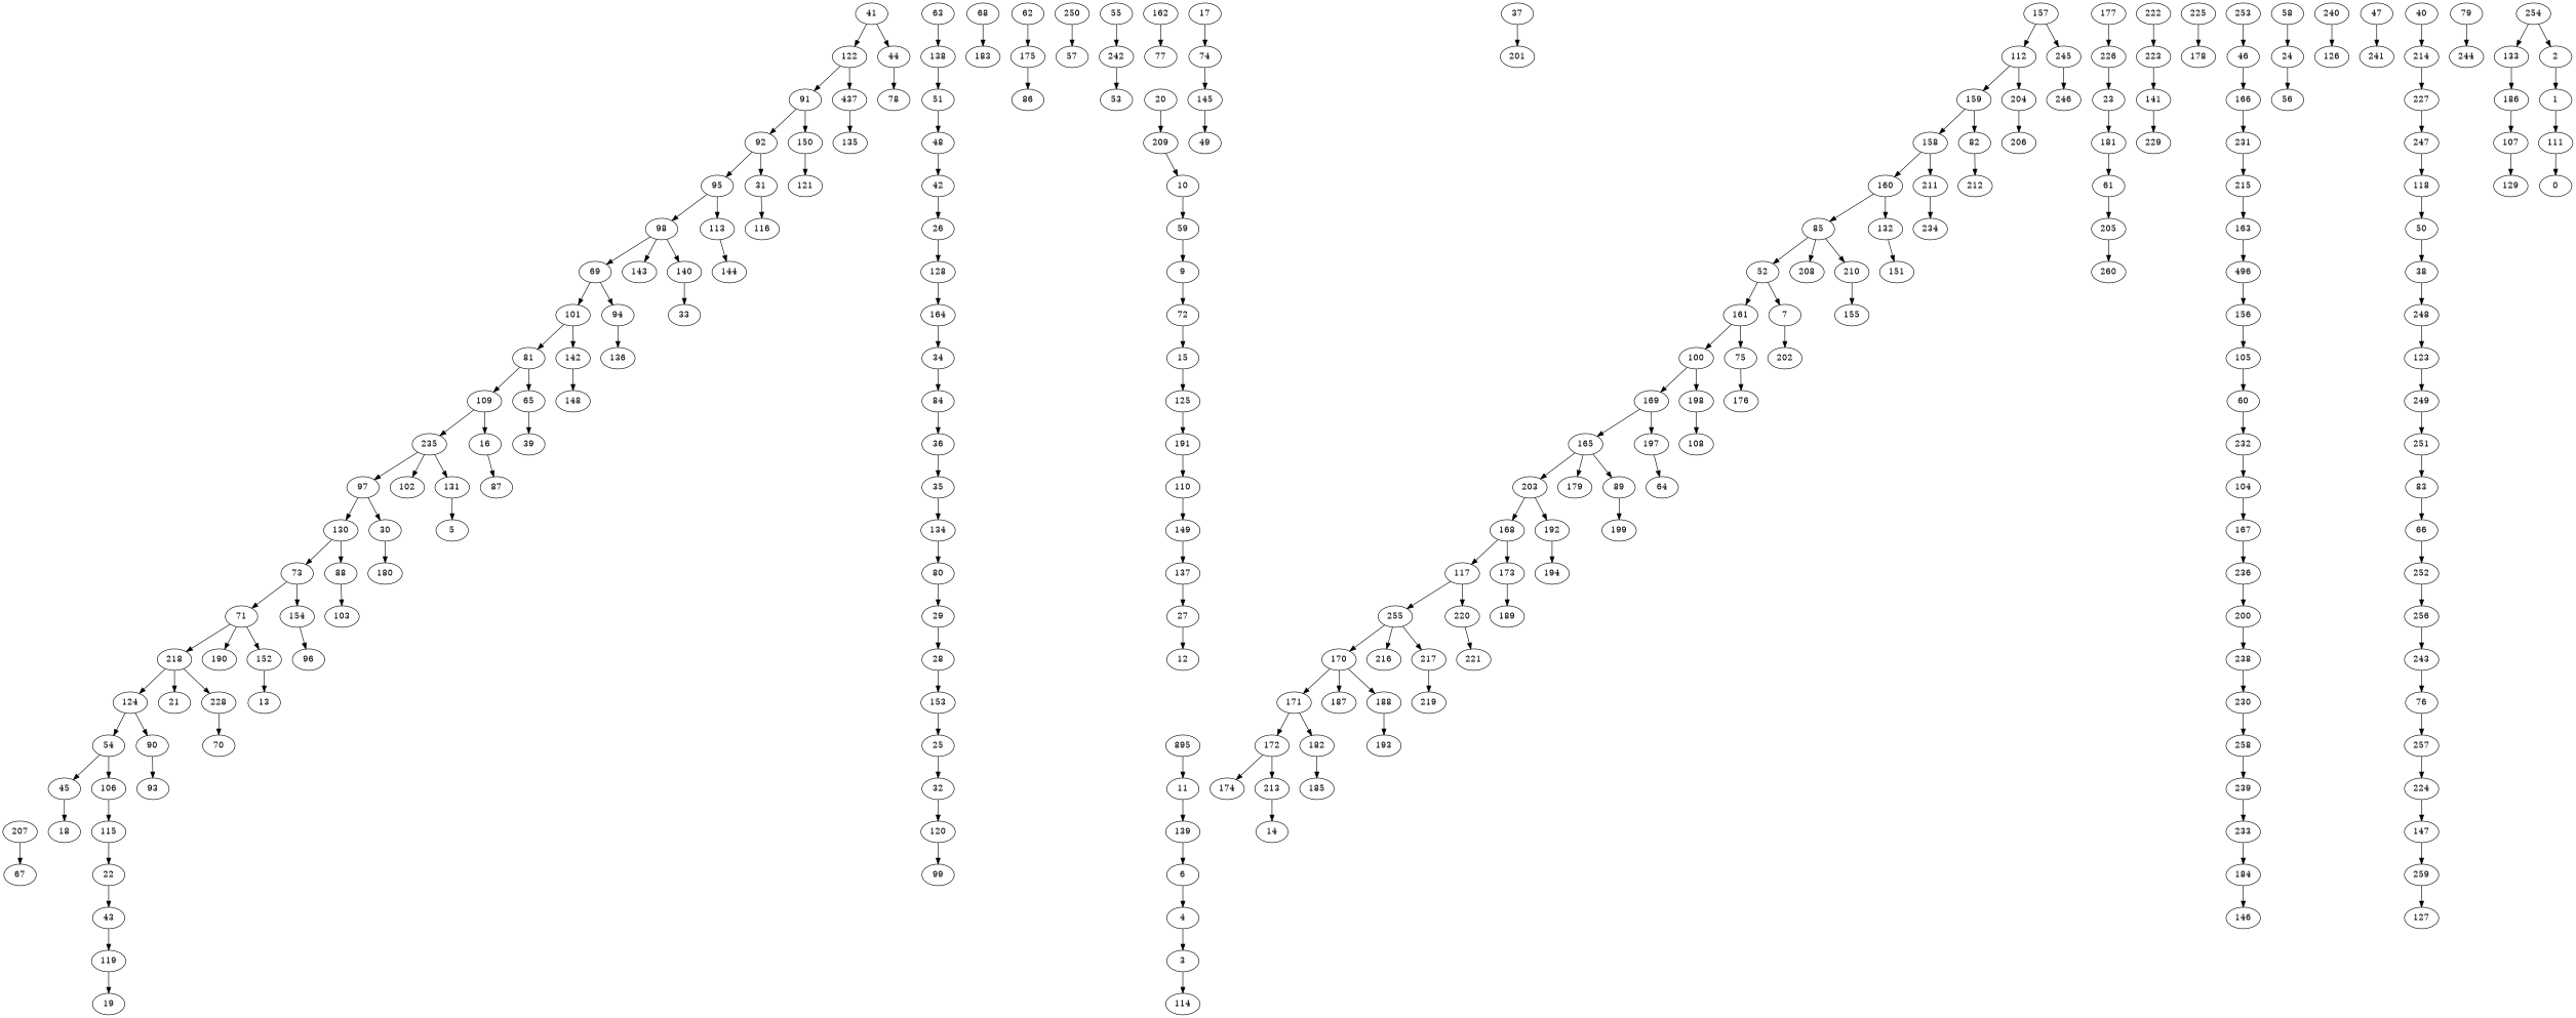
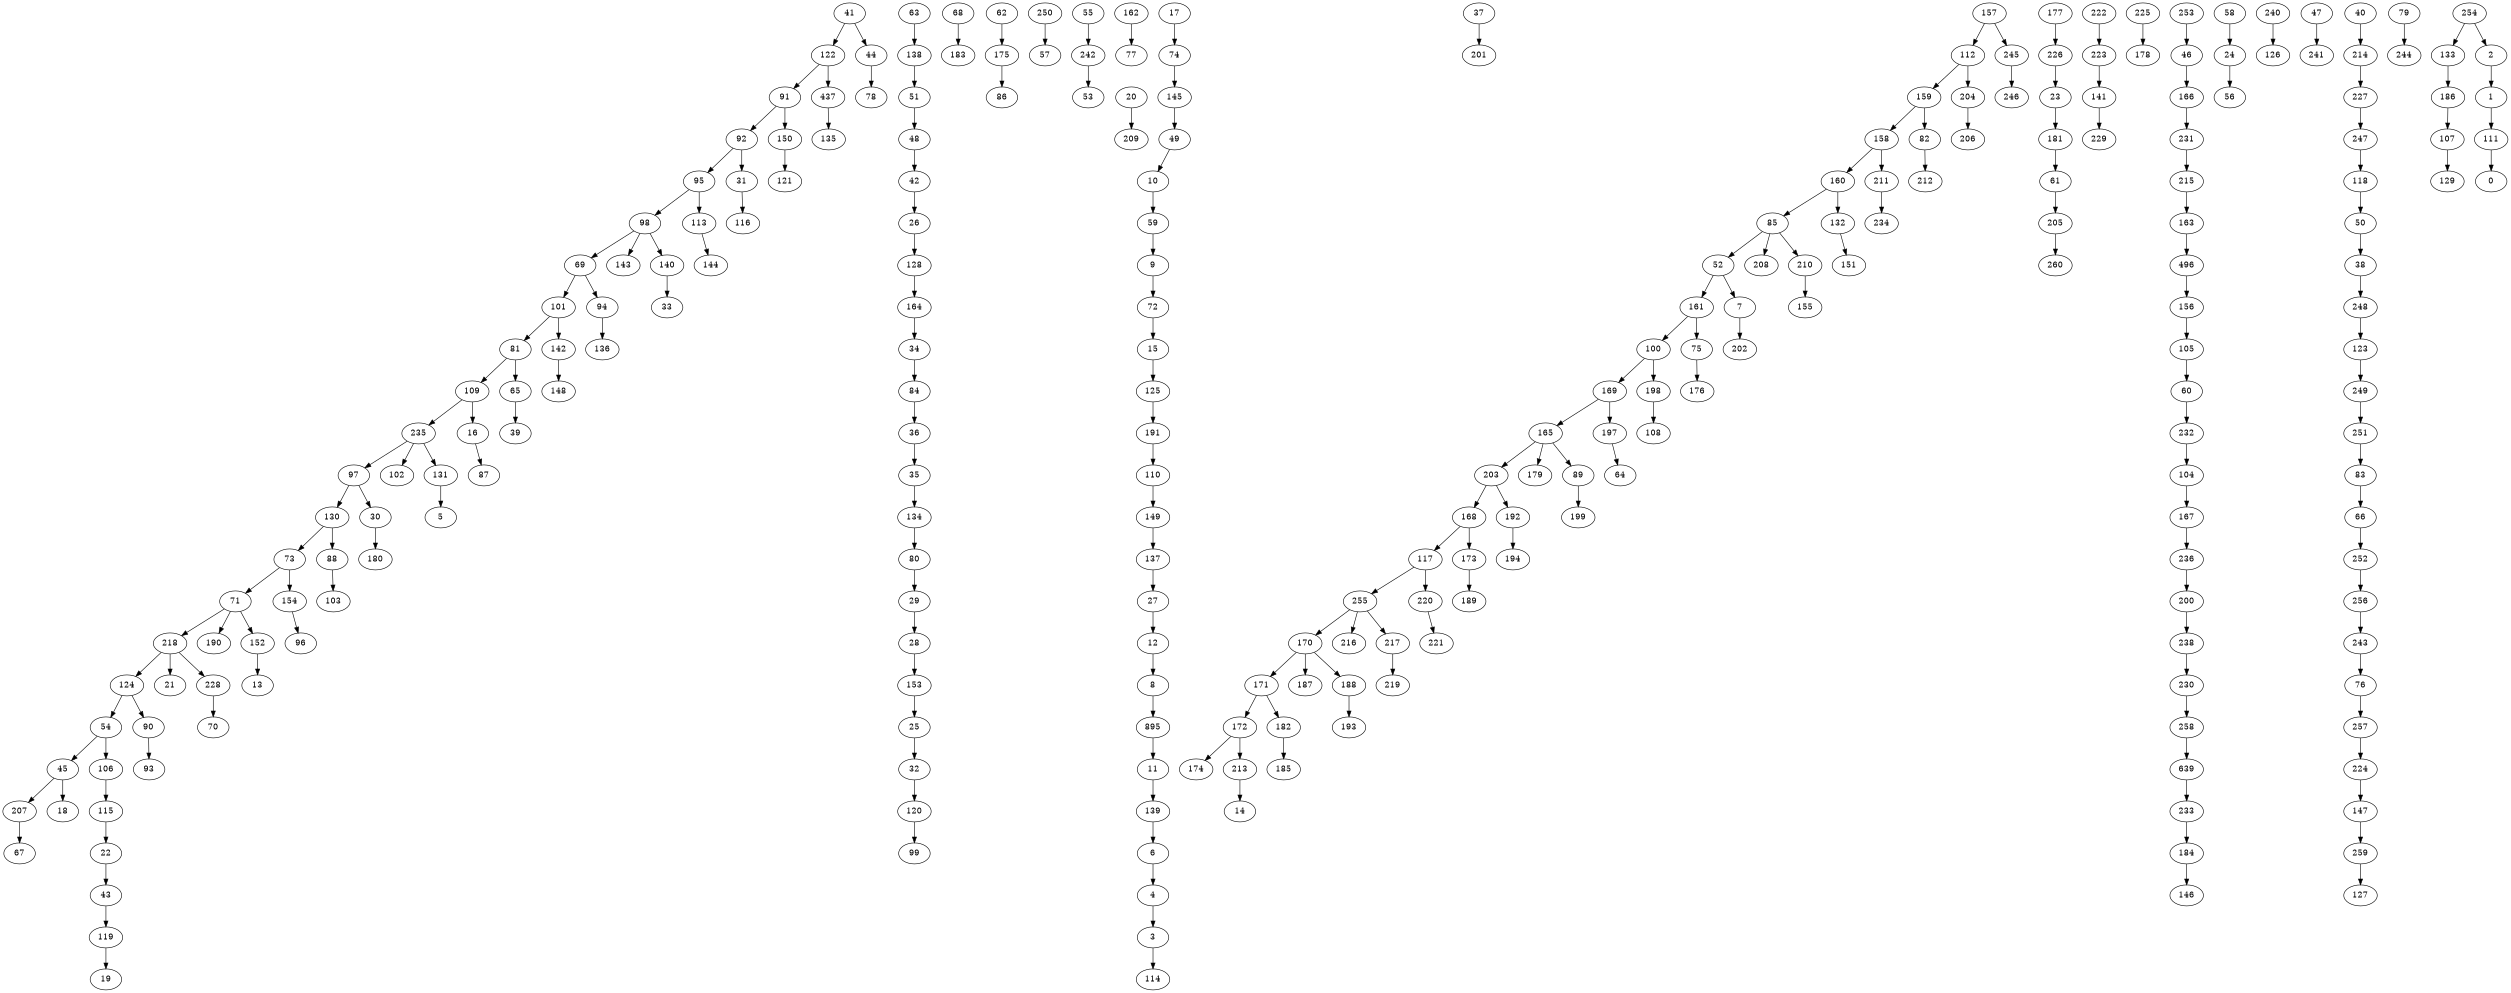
  digraph {
    41
    122
    44
    91
    n5 [label=437]
    78
    92
    150
    135
    95
    31
    121
    98
    113
    116
    69
    143
    140
    144
    101
    94
    33
    81
    142
    136
    109
    65
    148
    235
    16
    39
    97
    102
    131
    87
    130
    30
    5
    73
    88
    180
    71
    154
    103
    218
    190
    152
    96
    124
    21
    228
    13
    54
    90
    70
    45
    106
    93
    207
    18
    115
    67
    22
    43
    63
    138
    51
    48
    68
    183
    62
    175
    86
    250
    57
    55
    242
    53
    42
    26
    128
    164
    34
    84
    36
    35
    134
    80
    29
    28
    153
    25
    32
    120
    99
    119
    19
    162
    77
    20
    209
    17
    74
    145
    49
    37
    201
    10
    59
    9
    72
    15
    125
    191
    110
    149
    137
    27
    12
+   8
    n121 [label=895]
    11
    139
    6
    4
    3
    114
    157
    112
    245
    159
    204
    246
    158
    82
    206
    160
    211
    212
    85
    132
    234
    52
    208
    210
    151
    161
    7
    155
    100
    75
    202
    169
    198
    176
    165
    197
    108
    203
    179
    89
    64
    168
    192
    199
    117
    173
    194
    255
    220
    189
    170
    216
    217
    221
    171
    187
    188
    219
    172
    182
    193
    174
    213
    185
    14
    177
    226
    23
    181
    61
    205
    222
    223
    141
    229
    225
    178
    253
    46
    166
    231
    58
    24
    56
    215
    163
    n208 [label=496]
    156
    105
    60
    232
    104
    167
    236
    200
    238
    230
    258
-   239
+   239 [label=639]
    233
    184
    146
    240
    126
    47
    241
    40
    214
    227
    247
    79
    244
    118
    50
    38
    248
    123
    249
    251
    83
    66
    252
    256
    243
    76
    257
    224
    147
    259
    127
    254
    133
    2
    186
    1
    107
    129
    260
    111
    0
    41 -> 122
    41 -> 44
    122 -> 91
    122 -> n5
    44 -> 78
    91 -> 92
    91 -> 150
    n5 -> 135
    92 -> 95
    92 -> 31
    150 -> 121
    95 -> 98
    95 -> 113
    31 -> 116
    98 -> 69
    98 -> 143
    98 -> 140
    113 -> 144
    69 -> 101
    69 -> 94
    140 -> 33
    101 -> 81
    101 -> 142
    94 -> 136
    81 -> 109
    81 -> 65
    142 -> 148
    109 -> 235
    109 -> 16
    65 -> 39
    235 -> 97
    235 -> 102
    235 -> 131
    16 -> 87
    97 -> 130
    97 -> 30
    131 -> 5
    130 -> 73
    130 -> 88
    30 -> 180
    73 -> 71
    73 -> 154
    88 -> 103
    71 -> 218
    71 -> 190
    71 -> 152
    154 -> 96
    218 -> 124
    218 -> 21
    218 -> 228
    152 -> 13
    124 -> 54
    124 -> 90
    228 -> 70
    54 -> 45
    54 -> 106
    90 -> 93
+   45 -> 207
    45 -> 18
    106 -> 115
    207 -> 67
    115 -> 22
    22 -> 43
    43 -> 119
    63 -> 138
    138 -> 51
    51 -> 48
    48 -> 42
    68 -> 183
    62 -> 175
    175 -> 86
    250 -> 57
    55 -> 242
    242 -> 53
    42 -> 26
    26 -> 128
    128 -> 164
    164 -> 34
    34 -> 84
    84 -> 36
    36 -> 35
    35 -> 134
    134 -> 80
    80 -> 29
    29 -> 28
    28 -> 153
    153 -> 25
    25 -> 32
    32 -> 120
    120 -> 99
    119 -> 19
    162 -> 77
    20 -> 209
    17 -> 74
    74 -> 145
    145 -> 49
-   209 -> 10
+   49 -> 10
    37 -> 201
    10 -> 59
    59 -> 9
    9 -> 72
    72 -> 15
    15 -> 125
    125 -> 191
    191 -> 110
    110 -> 149
    149 -> 137
    137 -> 27
    27 -> 12
+   12 -> 8
+   8 -> n121
    n121 -> 11
    11 -> 139
    139 -> 6
    6 -> 4
    4 -> 3
    3 -> 114
    157 -> 112
    157 -> 245
    112 -> 159
    112 -> 204
    245 -> 246
    159 -> 158
    159 -> 82
    204 -> 206
    158 -> 160
    158 -> 211
    82 -> 212
    160 -> 85
    160 -> 132
    211 -> 234
    85 -> 52
    85 -> 208
    85 -> 210
    132 -> 151
    52 -> 161
    52 -> 7
    210 -> 155
    161 -> 100
    161 -> 75
    7 -> 202
    100 -> 169
    100 -> 198
    75 -> 176
    169 -> 165
    169 -> 197
    198 -> 108
    165 -> 203
    165 -> 179
    165 -> 89
    197 -> 64
    203 -> 168
    203 -> 192
    89 -> 199
    168 -> 117
    168 -> 173
    192 -> 194
    117 -> 255
    117 -> 220
    173 -> 189
    255 -> 170
    255 -> 216
    255 -> 217
    220 -> 221
    170 -> 171
    170 -> 187
    170 -> 188
    217 -> 219
    171 -> 172
    171 -> 182
    188 -> 193
    172 -> 174
    172 -> 213
    182 -> 185
    213 -> 14
    177 -> 226
    226 -> 23
    23 -> 181
    181 -> 61
    61 -> 205
    205 -> 260
    222 -> 223
    223 -> 141
    141 -> 229
    225 -> 178
    253 -> 46
    46 -> 166
    166 -> 231
    231 -> 215
    58 -> 24
    24 -> 56
    215 -> 163
    163 -> n208
    n208 -> 156
    156 -> 105
    105 -> 60
    60 -> 232
    232 -> 104
    104 -> 167
    167 -> 236
    236 -> 200
    200 -> 238
    238 -> 230
    230 -> 258
    258 -> 239
    239 -> 233
    233 -> 184
    184 -> 146
    240 -> 126
    47 -> 241
    40 -> 214
    214 -> 227
    227 -> 247
    247 -> 118
    79 -> 244
    118 -> 50
    50 -> 38
    38 -> 248
    248 -> 123
    123 -> 249
    249 -> 251
    251 -> 83
    83 -> 66
    66 -> 252
    252 -> 256
    256 -> 243
    243 -> 76
    76 -> 257
    257 -> 224
    224 -> 147
    147 -> 259
    259 -> 127
    254 -> 133
    254 -> 2
    133 -> 186
    2 -> 1
    186 -> 107
    1 -> 111
    107 -> 129
    111 -> 0
  }
